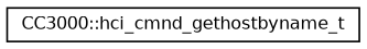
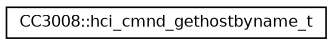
  digraph {
    rankdir=LR
-   n1 [color=black fillcolor=white fontname=Helvetica fontsize=10 height=0.2 label="CC3000::hci_cmnd_gethostbyname_t" shape=record style=filled width=0.4]
+   n1 [color=black fillcolor=white fontname=Helvetica fontsize=10 height=0.2 label="CC3008::hci_cmnd_gethostbyname_t" shape=record style=filled width=0.4]
  }
